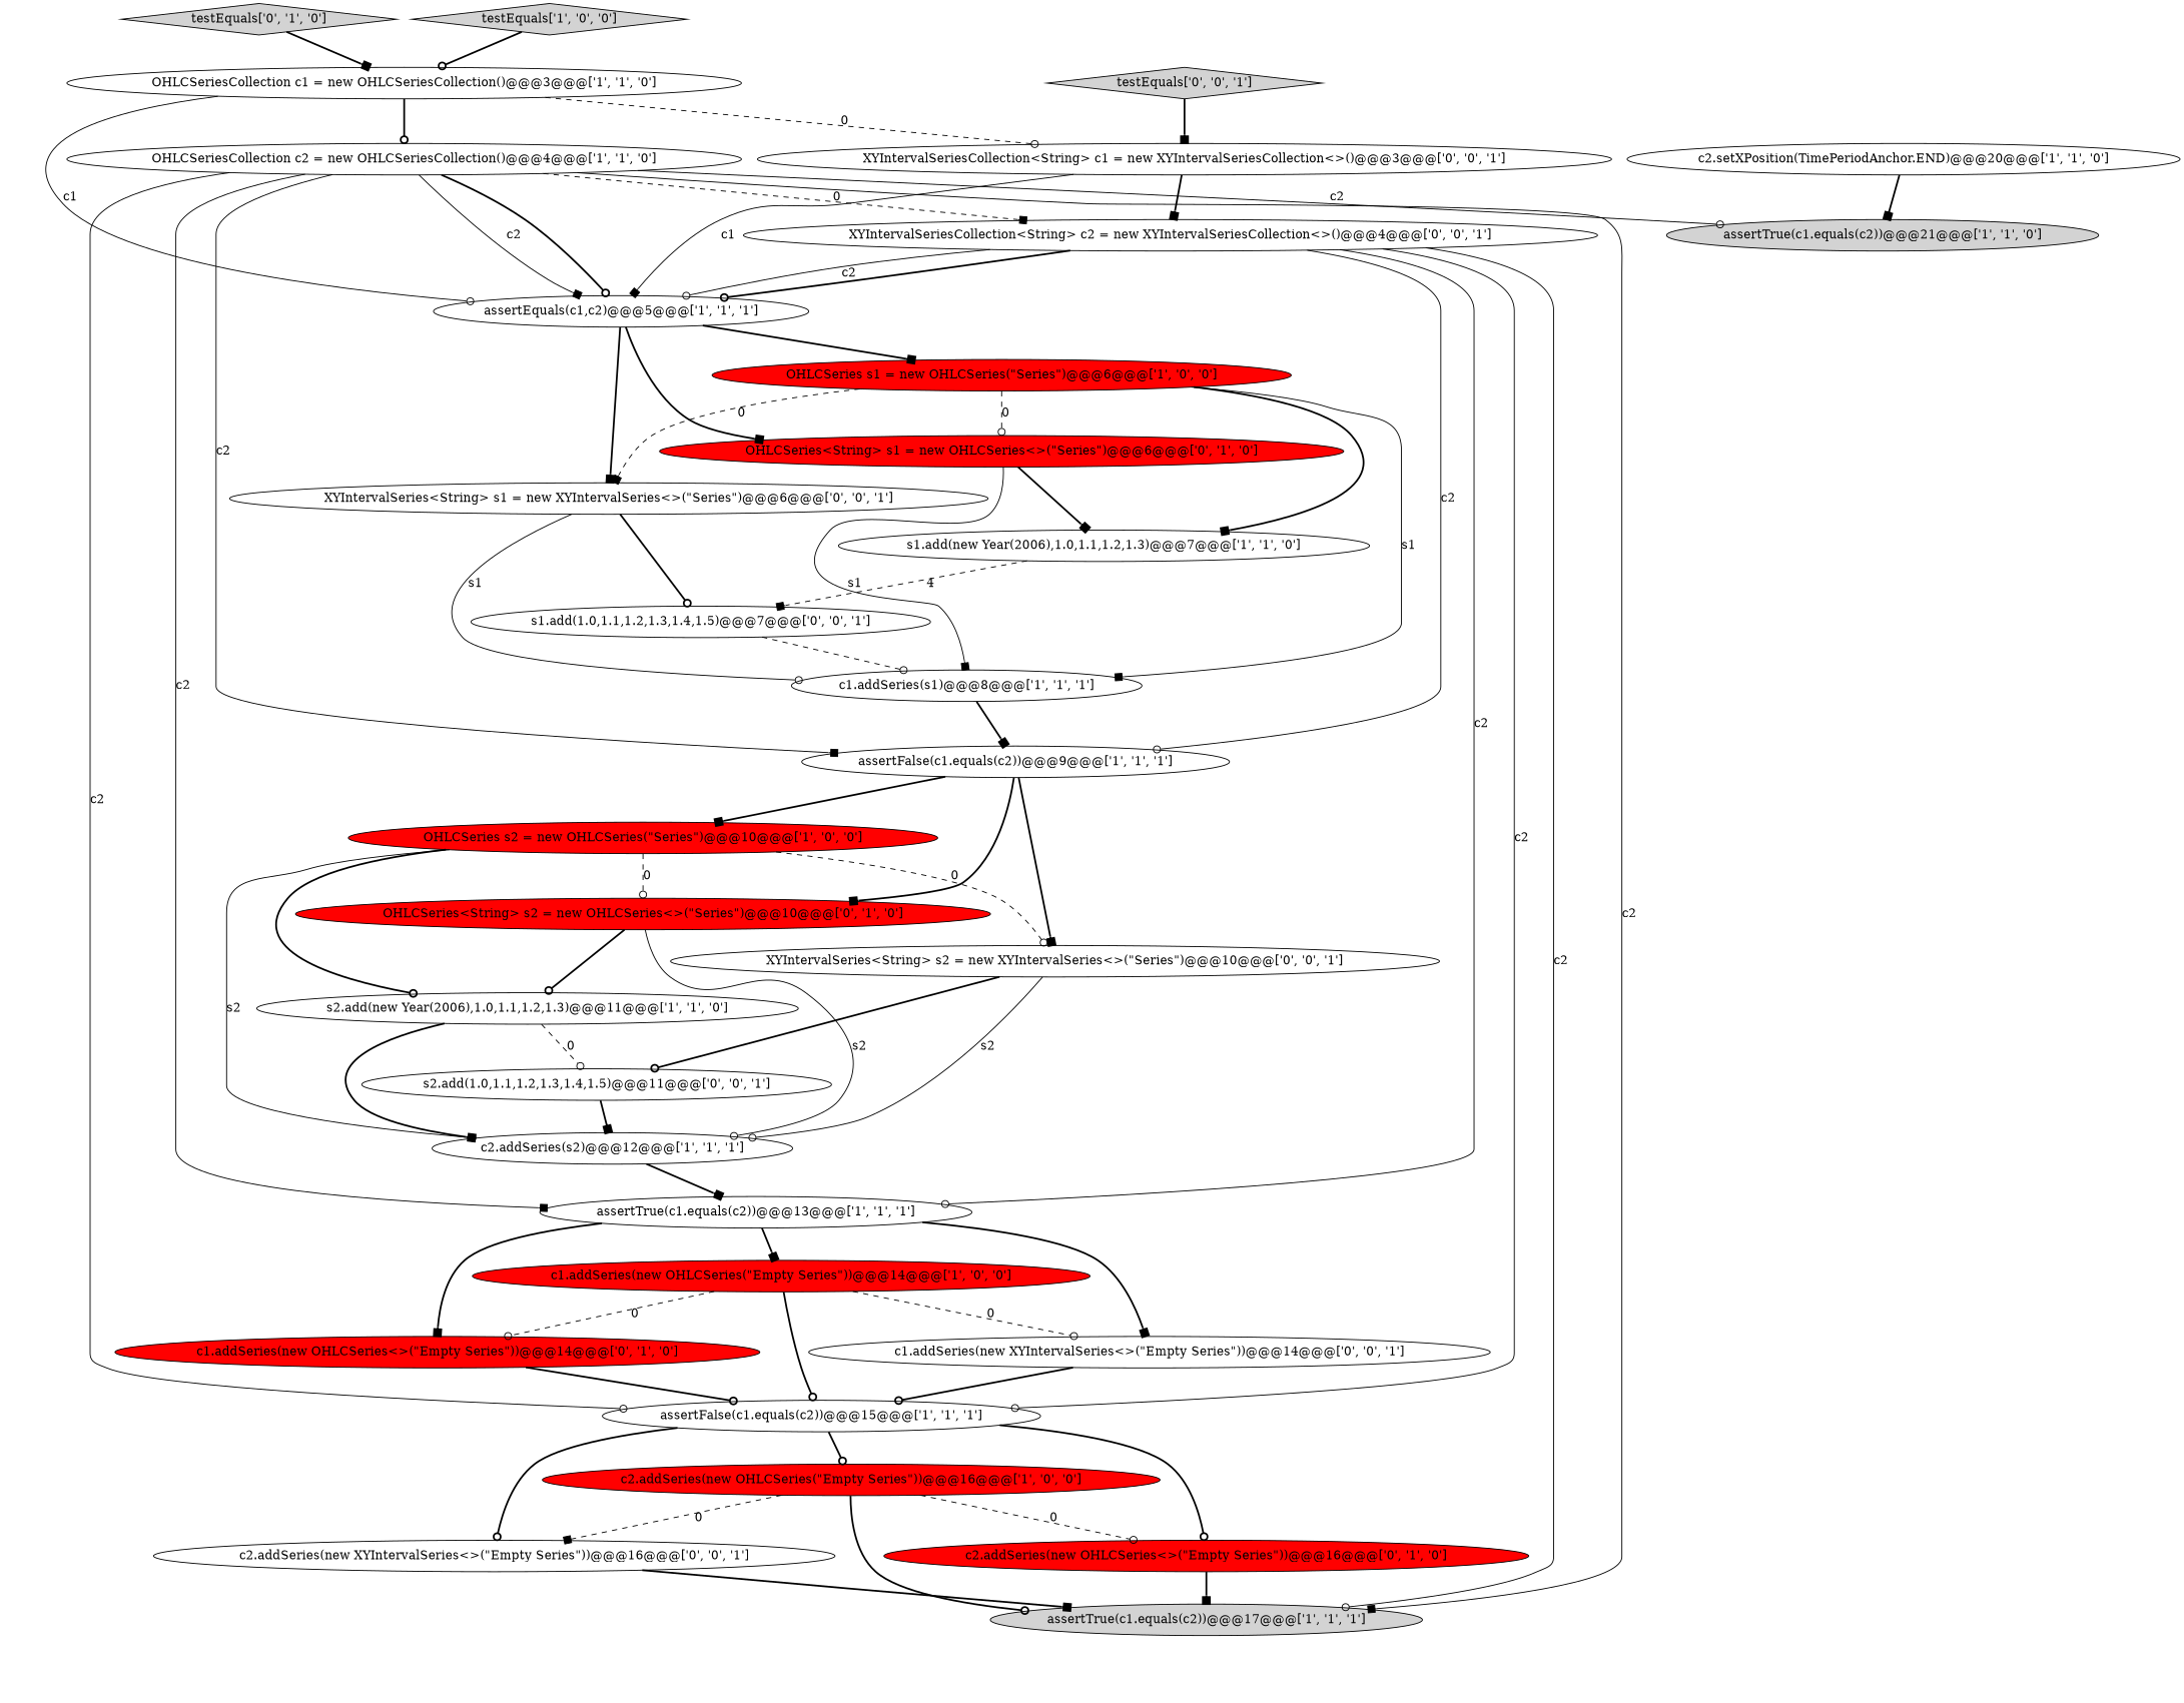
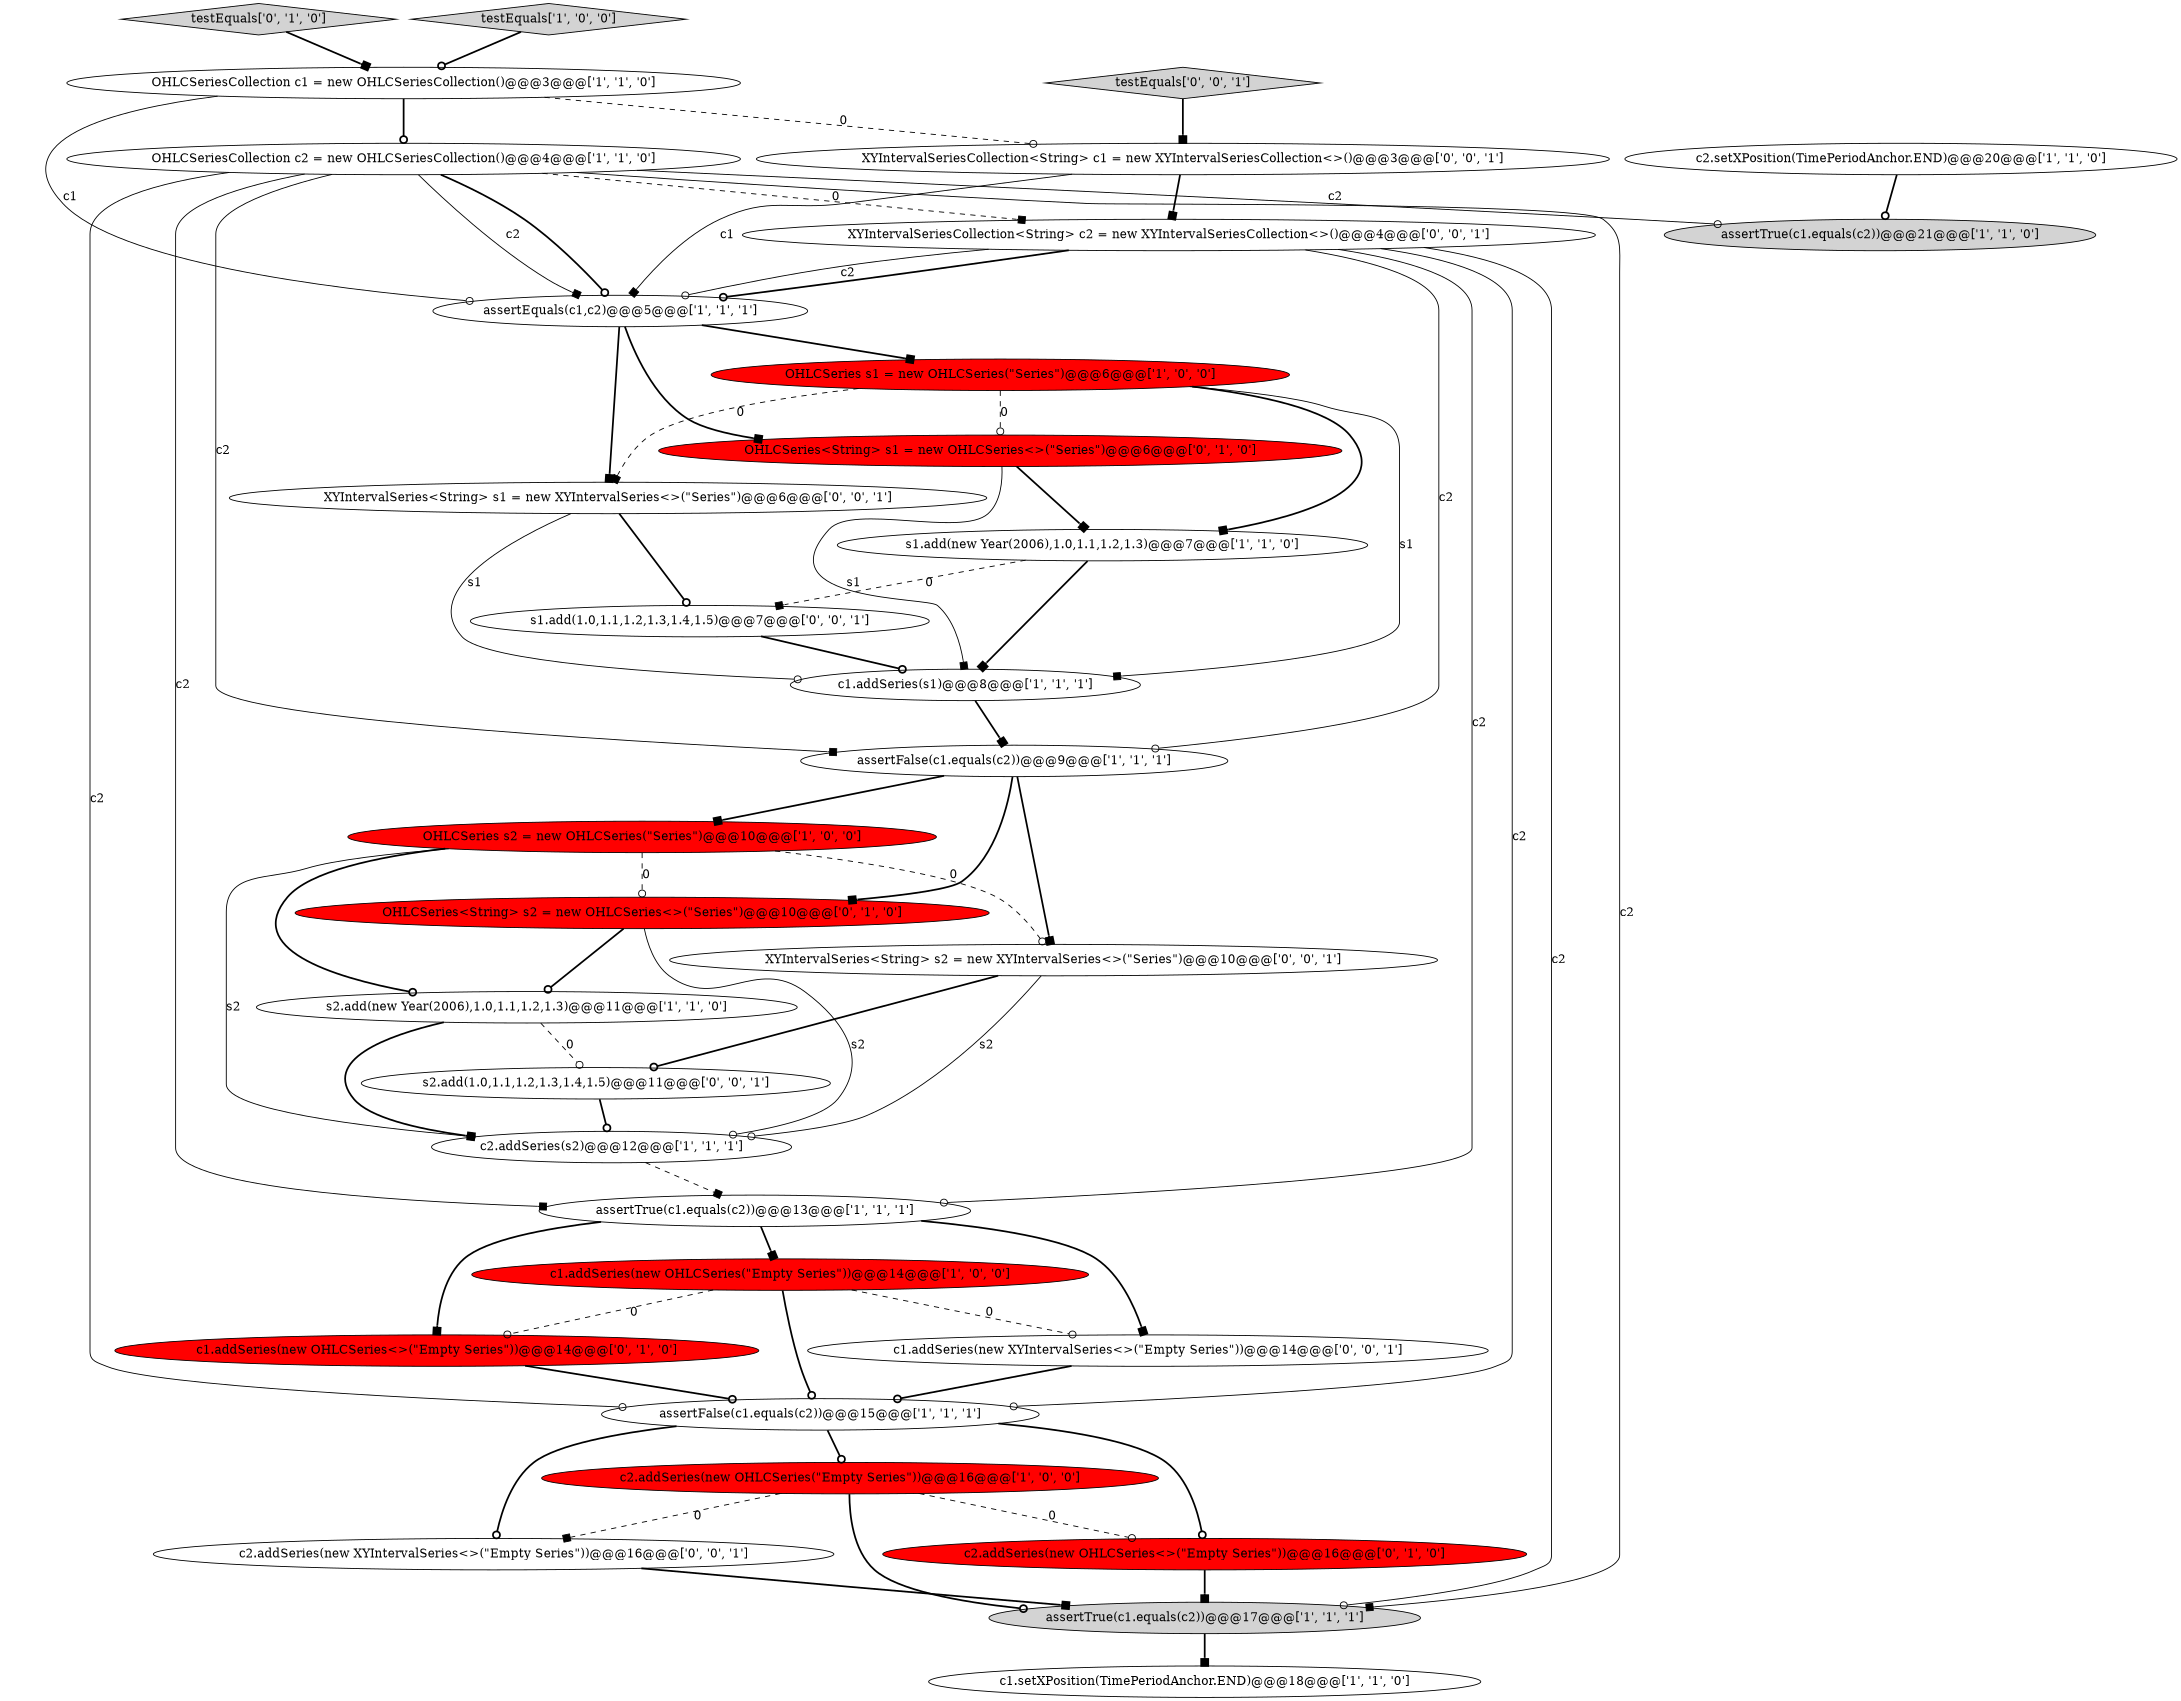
  digraph {
    node [fillcolor=white shape=ellipse style=filled]
    edge [arrowhead=odot style=bold]
    n1 [fillcolor=red label="OHLCSeries<String> s2 = new OHLCSeries<>(\"Series\")@@@10@@@['0', '1', '0']"]
    n2 [label="c2.addSeries(s2)@@@12@@@['1', '1', '1']"]
    n3 [label="s2.add(new Year(2006),1.0,1.1,1.2,1.3)@@@11@@@['1', '1', '0']"]
    n4 [label="assertTrue(c1.equals(c2))@@@13@@@['1', '1', '1']"]
    n5 [label="s2.add(1.0,1.1,1.2,1.3,1.4,1.5)@@@11@@@['0', '0', '1']"]
    n6 [fillcolor=lightgray label="assertTrue(c1.equals(c2))@@@21@@@['1', '1', '0']"]
    n7 [label="XYIntervalSeries<String> s2 = new XYIntervalSeries<>(\"Series\")@@@10@@@['0', '0', '1']"]
    n8 [label="s1.add(1.0,1.1,1.2,1.3,1.4,1.5)@@@7@@@['0', '0', '1']"]
    n9 [label="c1.addSeries(s1)@@@8@@@['1', '1', '1']"]
    n10 [label="assertFalse(c1.equals(c2))@@@9@@@['1', '1', '1']"]
    n11 [label="c1.addSeries(new XYIntervalSeries<>(\"Empty Series\"))@@@14@@@['0', '0', '1']"]
    n12 [label="assertFalse(c1.equals(c2))@@@15@@@['1', '1', '1']"]
    n13 [fillcolor=red label="c2.addSeries(new OHLCSeries(\"Empty Series\"))@@@16@@@['1', '0', '0']"]
    n14 [fillcolor=red label="c2.addSeries(new OHLCSeries<>(\"Empty Series\"))@@@16@@@['0', '1', '0']"]
    n15 [label="c2.addSeries(new XYIntervalSeries<>(\"Empty Series\"))@@@16@@@['0', '0', '1']"]
    n16 [fillcolor=lightgray label="testEquals['0', '0', '1']" shape=diamond]
    n17 [label="XYIntervalSeriesCollection<String> c1 = new XYIntervalSeriesCollection<>()@@@3@@@['0', '0', '1']"]
    n18 [label="assertEquals(c1,c2)@@@5@@@['1', '1', '1']"]
    n19 [label="XYIntervalSeriesCollection<String> c2 = new XYIntervalSeriesCollection<>()@@@4@@@['0', '0', '1']"]
    n20 [fillcolor=lightgray label="assertTrue(c1.equals(c2))@@@17@@@['1', '1', '1']"]
+   n21 [label="c1.setXPosition(TimePeriodAnchor.END)@@@18@@@['1', '1', '0']"]
    n22 [label="c2.setXPosition(TimePeriodAnchor.END)@@@20@@@['1', '1', '0']"]
    n23 [fillcolor=red label="OHLCSeries s2 = new OHLCSeries(\"Series\")@@@10@@@['1', '0', '0']"]
    n24 [label="OHLCSeriesCollection c1 = new OHLCSeriesCollection()@@@3@@@['1', '1', '0']"]
    n25 [label="OHLCSeriesCollection c2 = new OHLCSeriesCollection()@@@4@@@['1', '1', '0']"]
    n26 [label="XYIntervalSeries<String> s1 = new XYIntervalSeries<>(\"Series\")@@@6@@@['0', '0', '1']"]
    n27 [fillcolor=red label="OHLCSeries<String> s1 = new OHLCSeries<>(\"Series\")@@@6@@@['0', '1', '0']"]
    n28 [fillcolor=red label="OHLCSeries s1 = new OHLCSeries(\"Series\")@@@6@@@['1', '0', '0']"]
    n29 [fillcolor=red label="c1.addSeries(new OHLCSeries<>(\"Empty Series\"))@@@14@@@['0', '1', '0']"]
    n30 [fillcolor=red label="c1.addSeries(new OHLCSeries(\"Empty Series\"))@@@14@@@['1', '0', '0']"]
    n31 [label="s1.add(new Year(2006),1.0,1.1,1.2,1.3)@@@7@@@['1', '1', '0']"]
    n32 [fillcolor=lightgray label="testEquals['0', '1', '0']" shape=diamond]
    n33 [fillcolor=lightgray label="testEquals['1', '0', '0']" shape=diamond]
    n1 -> n2 [label=s2 style=solid]
    n1 -> n3
-   n2 -> n4 [arrowhead=box]
+   n2 -> n4 [arrowhead=box style=dashed]
    n3 -> n2 [arrowhead=box]
    n3 -> n5 [label=0 style=dashed]
    n4 -> n11 [arrowhead=box]
    n4 -> n29 [arrowhead=box]
    n4 -> n30 [arrowhead=box]
-   n5 -> n2 [arrowhead=box]
+   n5 -> n2
    n7 -> n2 [label=s2 style=solid]
    n7 -> n5
-   n8 -> n9 [style=dashed]
+   n8 -> n9
    n9 -> n10 [arrowhead=box]
    n10 -> n1 [arrowhead=box]
    n10 -> n7 [arrowhead=box]
    n10 -> n23 [arrowhead=box]
    n11 -> n12
    n12 -> n13
    n12 -> n14
    n12 -> n15
    n13 -> n14 [label=0 style=dashed]
    n13 -> n15 [arrowhead=box label=0 style=dashed]
    n13 -> n20
    n14 -> n20 [arrowhead=box]
    n15 -> n20 [arrowhead=box]
    n16 -> n17 [arrowhead=box]
    n17 -> n18 [arrowhead=box label=c1 style=solid]
    n17 -> n19 [arrowhead=box]
    n18 -> n26 [arrowhead=box]
    n18 -> n27 [arrowhead=box]
    n18 -> n28 [arrowhead=box]
    n19 -> n4 [label=c2 style=solid]
    n19 -> n10 [label=c2 style=solid]
    n19 -> n12 [label=c2 style=solid]
    n19 -> n18
    n19 -> n18 [label=c2 style=solid]
    n19 -> n20 [label=c2 style=solid]
-   n22 -> n6 [arrowhead=box]
+   n20 -> n21 [arrowhead=box]
+   n22 -> n6
    n23 -> n1 [label=0 style=dashed]
    n23 -> n2 [label=s2 style=solid]
    n23 -> n3
    n23 -> n7 [label=0 style=dashed]
    n24 -> n17 [label=0 style=dashed]
    n24 -> n18 [label=c1 style=solid]
    n24 -> n25
    n25 -> n4 [arrowhead=box label=c2 style=solid]
    n25 -> n6 [label=c2 style=solid]
    n25 -> n10 [arrowhead=box label=c2 style=solid]
    n25 -> n12 [label=c2 style=solid]
    n25 -> n18 [arrowhead=box label=c2 style=solid]
    n25 -> n18
    n25 -> n19 [arrowhead=box label=0 style=dashed]
    n25 -> n20 [arrowhead=box label=c2 style=solid]
    n26 -> n8
    n26 -> n9 [label=s1 style=solid]
    n27 -> n9 [arrowhead=box label=s1 style=solid]
    n27 -> n31 [arrowhead=box]
    n28 -> n9 [arrowhead=box label=s1 style=solid]
    n28 -> n26 [arrowhead=box label=0 style=dashed]
    n28 -> n27 [label=0 style=dashed]
    n28 -> n31 [arrowhead=box]
    n29 -> n12
    n30 -> n11 [label=0 style=dashed]
    n30 -> n12
    n30 -> n29 [label=0 style=dashed]
-   n31 -> n8 [arrowhead=box label=4 style=dashed]
+   n31 -> n8 [arrowhead=box label=0 style=dashed]
+   n31 -> n9 [arrowhead=box]
    n32 -> n24 [arrowhead=box]
    n33 -> n24
  }
